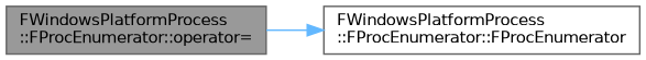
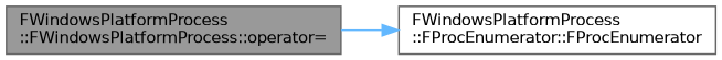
  digraph {
    rankdir=LR
    node [fontname=Helvetica fontsize=10 shape=box style=filled]
-   n1 [color=gray40 fillcolor=grey60 fontcolor=black height=0.2 label="FWindowsPlatformProcess\l::FProcEnumerator::operator=" width=0.4]
+   n1 [color=gray40 fillcolor=grey60 fontcolor=black height=0.2 label="FWindowsPlatformProcess\l::FWindowsPlatformProcess::operator=" width=0.4]
    n2 [color=grey40 fillcolor=white height=0.2 label="FWindowsPlatformProcess\l::FProcEnumerator::FProcEnumerator" width=0.4]
    n1 -> n2 [color=steelblue1 fontname=Helvetica fontsize=10 labelfontname=Helvetica labelfontsize=10 style=solid]
  }
